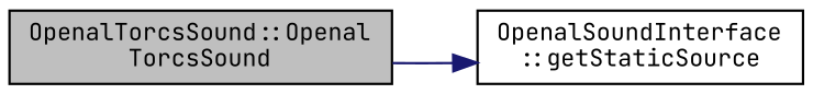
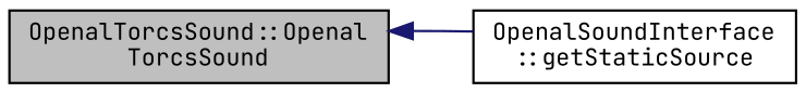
  digraph {
    rankdir=LR
    fontname="JetBrains Mono"
    node [color=black fontname="JetBrains Mono" fontsize=10 shape=record style=filled]
    n1 [fillcolor=grey75 fontcolor=black height=0.2 label="OpenalTorcsSound::Openal\lTorcsSound" width=0.4]
    n2 [fillcolor=white height=0.2 label="OpenalSoundInterface\l::getStaticSource" width=0.4]
-   n1 -> n2 [color=midnightblue fontname="JetBrains Mono" fontsize=10 labelfontname=Helvetica labelfontsize=10 style=solid]
+   n2 -> n1 [color=midnightblue fontname="JetBrains Mono" fontsize=10 labelfontname=Helvetica labelfontsize=10 style=solid]
  }
